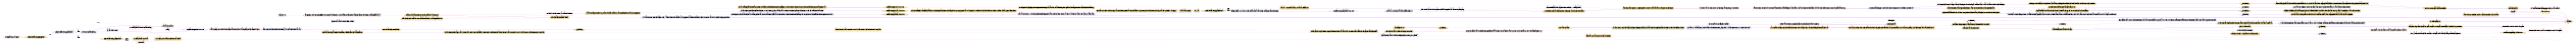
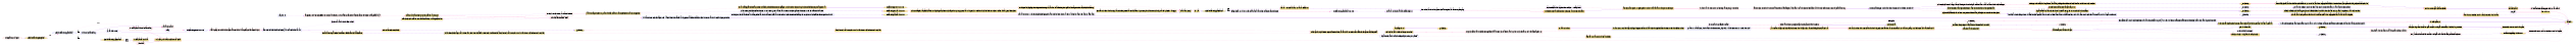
  digraph {
    rankdir=LR
    node [color=red fillcolor=khaki style=filled shape=box]
    edge [arrowhead=diamond color=purple style=dashed]
    "QuincyRank1Convo4 begins." [fillcolor=white shape=""]
    n2 [color=purple label="Check boolean QuincyHomeAsked" shape=""]
    n3 [color=blue fillcolor=white label="Check boolean QuincySpaceTrauma" shape=""]
    n4 [color=purple label="Check boolean QuincySpaceTrauma" shape=""]
    n5 [fillcolor=white label="oi. weltall-trauma. ludston. hochbausiedlung"]
    n6 [color=blue fillcolor=white label="oi. ludston. hochbausiedlung"]
    n7 [color=purple label="oi. weltall-trauma, bist du da?"]
    n8 [fillcolor=white label="oi, bist du da?"]
    n9 [color=blue fillcolor=white label="Okay?"]
    n10 [fillcolor=white label="Was hab ich verpasst?"]
    n11 [label="... Oh, schau, Arthur braucht mich für etwas. [Ende.]"]
    n12 [color=blue fillcolor=white label="Ja, das *sind* Wörter."]
    n13 [color=blue fillcolor=white label="Boolean QuincyHome1 is now true." shape=""]
    "Chat ends." [color=blue shape=""]
    n15 [color=blue fillcolor=white label="Was gibt's, Q?"]
    n16 [fillcolor=white label="hab gesehen, wie du herumschnüffelst und versuchst rauszufinden, wo du mit allen im team stehst. dachte ich mach es dir leichter und fang einfach an, ja?"]
    n17 [fillcolor=white label="hab dir gesagt, es würde dir nichts sagen. da komm ich her. du hast gefragt und ich sage es dir jetzt"]
    n18 [color=purple label="erzähl mir was krasses über dich und ich erzähl dir was über mich"]
    n19 [color=blue fillcolor=white label="aber worte sind nichts ohne ihren kontext, ja? du weißt nichts über das *was*"]
    n20 [fillcolor=white label="Würde ich, wenn ich wüsste, was \"krasses\" bedeutet."]
-   n21 [label="Ist für dich alles ein Handel. [Ende.]"]
+   n21 [fillcolor=white label="Ist für dich alles ein Handel. [Ende.]"]
    n22 [color=purple label="Entrati hat mir ein paar Bücher hinterlassen. Vielleicht kann ich da nachschauen."]
    n23 [label="Nein. Du hast recht. Tue ich nicht."]
    n24 [color=purple fillcolor=white label="Gibt es etwas, dass du mit mit teilen würdest?"]
    n25 [color=purple label="ja, das ist ne angewohnheit. sorry, mate. soll heißen, erzähl mir was entscheidendes. etwas schwerwiegendes."]
    n26 [color=blue fillcolor=white label="lol. du hast es immer noch nicht kapiert, oder ... alles im leben ist ein handel. was du gegen etwas anderes eintauscht. nichts ist umsonst. das wirst du noch früh genug verstehen"]
    n27 [color=blue label="wird dir dennoch nicht sagen, was du wissen willst, oder? wie es sich anfühlt. wie es riecht. wie die leute sind. aber ich versteh, was du versuchst zu tun. du willst wissen wo ich herkomme und wer ich bin"]
    n28 [color=blue label="+5 Chemistry" shape=""]
    n29 [color=purple label="weiß ich noch nicht. erzähl mir erst was krasses darüber, wo du aufgewachsen bist"]
    n30 [color=purple fillcolor=white label="Ich bin meiner persönlichen Hölle entkommen, nur um in einem System zu landen, das von einem verrückten Tyrannen übernommen wurde, der totale Kontrolle ausübte."]
    n31 [color=blue fillcolor=white label="Der einzige Ort, den ich als ehesten als Zuhause gesehen hab, ist ein verlassenes Schiff, dass wie ein Korken zwischen Dimensionen festhängt und von Geistern und schrecklichen Erinnerungen bewohnt wird."]
    n32 [label="Ich war unzählige Jahrhunderte lang in einer sich ständig wiederholenden Dimension gefangen, wo ich der Folter und Ermordung durch einen kindlichen Despoten ausgesetzt war."]
    n33 [color=purple label="und ich sage dir, es gibt bessere wege mich kennenzulernen, als dass ich dir von meiner oma erzähle oder dem ganzen nachkriegsscheiß"]
    n34 [label="aber ich versteh, was du versuchst zu tun. du willst wissen wo ich herkomme und wer ich bin"]
    n35 [label="Boolean QuincyNewWar1 is now true." shape=""]
    n36 [color=blue label="Boolean QuincyZariman1 is now true." shape=""]
    n37 [color=purple label="Boolean QuincyDuviri1 is now true." shape=""]
    n38 [color=purple label="Wie durch die Stadt zu ziehen und Dinge zu ermorden?"]
    n39 [label="Was schlägst du vor?"]
    n40 [color=blue fillcolor=white label="Ich glaube nicht, dass du wirklich so tiefgründig bist, Quincy. Sorry. [Ende.]"]
    n41 [label="Ich musste kämpfen, hauptsächlich alleine, um die gehirngewaschenen Unschuldigen des Ursprungssystems dazu zu bringen sich zu erheben und sich den beiden Verrückten zu stellen, die das System beherrschten."]
    n42 [color=purple fillcolor=white label="Das war der erste Ort, wo ich der Gleichgültigkeit begegnet bin, aber nicht der letzte. Aber es war der Ort, an dem der Mann in der Wand mir *alles* nahm."]
    n43 [color=purple label="Der übrigens die Schöpfung meiner eigenen Erinnerungen war, also der Void auf meinen Geist zugriff und ein Fragment eines Märchenbuches herauszog."]
    n44 [fillcolor=white label="LMAO ich schätze, das ist sicherlich eine möglichkeit, klar. aber nein, ich weiß bereits, dass du gut bist. ne, ich rede davon, wie du die sachen angehst, cuz"]
    n45 [label="+5 Chemistry" shape=""]
    n46 [label="alles klar, boss. hab versucht dir hier auszuhelfen"]
    n47 [color=purple label="Einer davon ist der Bruder des Dings, das mein Leben gerettet hat. Letztlich haben wir gewonnen. Aber ich erinnere mich noch gut an den Schrecken ... die Angst."]
    n48 [color=blue label="Ist das \"krass\" genug?"]
    n49 [color=blue label="du willst wissen, wer ich bin? frag mich dinge, die JETZT relevant sind, klar? nicht über irgendein kram über einen ort den du nie findest würdest"]
-   n50 [label="nun, da du mir davon"]
+   n50 [label="nun, da du mir zuhörst"]
    n51 [color=purple label="ich ... jau"]
    n52 [color=blue fillcolor=white label="Gut, aber wo wir aufwachsen - oder der damit verbundene Kontext - prägt doch, zu was für einer Person wir werden, oder nicht?"]
    n53 [color=purple fillcolor=white label="Ok. Nun. Hast du noch Familie zu Hause?"]
    n54 [color=blue label="Check boolean QuincySpaceTrauma" shape=""]
    n55 [label="ja, tut es aber du fragst mich nicht nach dem kontext, oder? du fragst nicht, was mein lieblingsfrühstück als kind war"]
    n56 [fillcolor=white label="siehste? das ist deine ursprüngliche frage, ohne den ganzen bullshit drumherum"]
    n57 [label="das war ... weit mehr als krass, cuz. das war einfach irre"]
    n58 [color=purple fillcolor=white label="heilige scheiße, cuz. du bist so voller weltall-trauma, dass es dein verdammter name sein könnte"]
    n59 [label="oder was ich werden wollte, wenn ich älter bin oder ob ich geschwister habe oder was mit meiner fam los ist. du hast nur gefragt, wo ich herkomme, als ob das relevant ist lol"]
    n60 [color=blue label="Sind sie noch da?"]
    n61 [color=purple fillcolor=white label="Philosophie."]
    n62 [color=purple fillcolor=white label="kein wunder, dass du mit dem ganzen scheiß hier umgehst, als wäre es ein spaziergang"]
    n63 [color=purple fillcolor=white label="Boolean QuincySpaceTrauma is now true." shape=""]
    n64 [color=blue label="Verstanden. Überspringen wir alles andere und kommen direkt zum Punkt?"]
    n65 [color=blue label="Okay. Also, hast du Geschwister?"]
    n66 [fillcolor=white label="+10 Chemistry" shape=""]
    n67 [label="Es ist definitiv nicht das Seltsamste oder Schlimmste, was ich bisher erlebt habe."]
    n68 [color=purple fillcolor=white label="Pack es einfach auf den Stapel mit dem restlichen ... \"Weltall-Trauma\"."]
    n69 [color=purple fillcolor=white label="und das war so viel mehr als krass. einfach völlig irre"]
    n70 [fillcolor=white label="+10 Chemistry" shape=""]
    n71 [color=blue label="hab nie behauptet, dass ich es dir sage"]
    n72 [color=blue label="Aber, du. Warte. Was?!"]
    n73 [label="Verarschst du mich ...? Ich glaube, du verarschst mich ..."]
    n74 [color=purple fillcolor=white label="Du bist wirklich *frustrierend*!"]
    n75 [color=blue fillcolor=white label="beim nächsten mal, wenn du mich kennenlernen willst, dann komm einfach zum punkt, ja? nur weil wir in diesem verdammten einkaufszentrum feststecken, heißt es nicht, dass ich gerne herumtrödel"]
    n76 [label="aber echt, mate. respekt, wo respekt gebührt. und mir ist klar, dass das nur die spitze vom eisberg ist"]
    n77 [color=blue label="du bist nicht das schnellste pferd im rennen, aber erreichst das ziel doch irgendwann. lolol. aber ja, genau das"]
    n78 [color=purple label="+5 Chemistry" shape=""]
    n79 [color=purple fillcolor=white label="+10 Chemistry" shape=""]
    n80 [fillcolor=white label="oh reg dich ab, boss. ich mach nur spaß. bist genauso schlimm wie arthur"]
    n81 [color=purple label="wir reden später, cuz"]
    n82 [fillcolor=white label="also, hier ist was du wissen musst, um den einzig wahren quincy-k zu verstehen"]
    n83 [color=blue fillcolor=white label="du willst mich kennenlernen, dann komm einfach zum punkt, ja? nur weil wir in diesem verdammten einkaufszentrum feststecken, heißt es nicht, dass ich gerne herumtrödel"]
    n84 [color=purple label="lmao ganz ruhig, mate, ich mach nur spaß. es macht zu viel spaß. es ist einfach zu leicht dich zu provozieren"]
    n85 [fillcolor=white label="LOL!! ja, mate, ich verarsch dich. es macht zu viel spaß und du hast dich dafür gerade echt angeboten"]
-   n86 [color=purple fillcolor=white label="nimm es nicht zu ernst. muss los. bis später"]
+   n86 [color=purple label="nimm es nicht zu ernst. muss los. bis später"]
    n87 [fillcolor=white label="hatte es schwer, verstehst du? musste mit allen mitteln um alles kämpfen, was ich dann zu oma und schwester heimbrachte. was du dir nicht selber nimmst, nimmt dir jemand anders weg"]
    n88 [color=purple label="Boolean QuincyTeasing1 is siehst true." shape=""]
    n89 [color=purple fillcolor=white label="musste mich anstrengen, um über die runden zukommen und zu überleben, verstehst du?"]
    n90 [fillcolor=white label="nimm es nicht zu ernst, es war nur ein scherz. muss los. bis später"]
    n91 [fillcolor=white label="Ich wünschte, ich könnte dir sagen, dass sich die Dinge in der Zukunft groß verändert haben. War da und kann es leider nicht bestätigen."]
    n92 [color=blue label="Das ist kein Leben, das ich persönliche kenne ... aber ich verstehe dich. Und ich respektiere das."]
    n93 [color=purple label="Ich persönlich halte nicht viel von dieser \"Der Gewinner bekommt alles\"-Philosophie. Es muss mehr im Leben geben."]
    n94 [color=purple label="Die Dinge wurden einfach nur komplizierter, aber all die grundlegenden Probleme sind noch dieselben. Es sind immer noch Menschen."]
    n95 [color=purple label="Ich glaube aber auch, dass noch mehr hinter dir steckt als ein Typ, der nur versucht sich durchzuschlagen."]
    n96 [label="Es erfordert eine starke Seele, das Tag für Tag zu tun."]
    n97 [color=blue fillcolor=white label="hörst dich an wie ein richtiger bonze. wir haben den scheiß gemacht, damit wir mehr vom leben hatten. kannst so herablassend sein, wie du willst, aber wenn du nicht mehr als krümel hast, tust du was getan werden muss"]
    n98 [label="+20 Chemistry" shape=""]
    n99 [color=blue label="+15 Chemistry" shape=""]
    n100 [color=purple fillcolor=white label="+20 Chemistry" shape=""]
    n101 [color=blue fillcolor=white label="+5 Chemistry" shape=""]
    n102 [color=blue label="hatte wirklich gehofft, dass die zukunft kein scheisshaufen ist, cuz. tut mir leid, dass deine vergangenheit ähnlich ist wie meine. können ja ein später mehr üble geschicten austauschen, hm?"]
    n103 [color=blue label="vielleicht. vielleicht nicht. bleib lang genug hier und vielleicht findest du es heraus. oder nicht. aber es ist gut, dass du respektierst, was du nicht verstehst"]
    n104 [color=purple fillcolor=white label="gut, dass du es erkennst, wenn du es siehst, auch wenn du es nicht erlebt hast, cuz. dazu braucht es echte Weisheit"]
    n105 [label="ich weiß, dass du nicht gerade von hier bist und du seltsamen scheiß in der vergangenheit hast, also lass ich das durchgehen"]
    n106 [label="muss los. muss ein paar scaldra erschießen"]
    n107 [label="aber du musst verstehen, wenn du was nicht verstehst, boss. bis dann"]
    n108 [color=purple fillcolor=white label="Viel Spaß."]
    n109 [label="Pass auf dich auf."]
    n110 [label="aber sowas von"]
    n111 [fillcolor=white label="lol. sie haben keine chance gegen micht, cuz. das weißt du"]
    "QuincyRank1Convo4 begins." -> n2 [arrowhead=odot]
    n2 -> n3 [color=deeppink label=true]
    n2 -> n4 [arrowhead=odot label=false style=dotted]
    n3 -> n5 [color=deeppink label=true style=dotted]
    n3 -> n6 [arrowhead=odot label=false]
    n4 -> n7 [arrowhead=onormal label=true]
    n4 -> n8 [arrowhead=onormal color=deeppink label=false style=dotted]
    n5 -> n9 [color=deeppink style=dotted]
    n5 -> n10 [color=deeppink style=dotted]
    n5 -> n11 [arrowhead=odot color=deeppink style=solid]
    n6 -> n9 [arrowhead=onormal style=dotted]
    n6 -> n10 [arrowhead=onormal style=solid]
    n6 -> n11 [arrowhead=onormal color=deeppink style=dotted]
    n6 -> n12 [arrowhead=onormal]
    n7 -> n11 [arrowhead=onormal style=dotted]
    n8 -> n11 [arrowhead=onormal style=solid]
    n9 -> n13 [color=deeppink]
    n10 -> n13 [arrowhead=odot color=deeppink style=dotted]
    n11 -> "Chat ends." [arrowhead=onormal color=deeppink style=dotted]
    n12 -> n5 [arrowhead=odot color=deeppink]
    n12 -> n13 [style=solid]
    n13 -> n17
    n15 -> n16 [style=dotted]
    n16 -> n18 [color=deeppink style=dotted]
    n17 -> n19 [color=deeppink style=solid]
    n18 -> n20 [arrowhead=onormal]
    n18 -> n21 [arrowhead=onormal color=deeppink style=solid]
    n19 -> n22 [arrowhead=odot color=deeppink style=dotted]
    n19 -> n23 [style=solid]
    n19 -> n24 [arrowhead=onormal style=dotted]
    n20 -> n25 [arrowhead=odot color=deeppink style=solid]
    n21 -> n26 [color=deeppink style=dotted]
    n22 -> n27 [arrowhead=onormal]
    n23 -> n28
    n24 -> n29 [arrowhead=onormal style=dotted]
    n25 -> n30 [arrowhead=onormal]
    n25 -> n31 [arrowhead=odot color=deeppink style=dotted]
    n25 -> n32 [arrowhead=odot color=deeppink style=dotted]
    n26 -> "Chat ends." [arrowhead=onormal style=solid]
    n27 -> n33 [arrowhead=onormal color=deeppink style=dotted]
    n28 -> n34 [arrowhead=odot color=deeppink]
    n29 -> n20 [arrowhead=odot color=deeppink]
    n29 -> n21 [arrowhead=odot]
    n30 -> n35
    n31 -> n36
    n32 -> n37 [arrowhead=onormal style=solid]
    n33 -> n38 [arrowhead=onormal style=dotted]
    n33 -> n39 [arrowhead=odot color=deeppink style=dotted]
    n33 -> n40 [arrowhead=onormal color=deeppink]
    n34 -> n33 [arrowhead=onormal color=deeppink style=dotted]
    n35 -> n41 [arrowhead=odot color=deeppink]
    n36 -> n42 [arrowhead=odot color=deeppink style=solid]
    n37 -> n43 [arrowhead=odot color=deeppink]
    n38 -> n44 [arrowhead=onormal color=deeppink style=solid]
    n39 -> n45 [arrowhead=odot style=solid]
    n40 -> n46 [arrowhead=onormal color=deeppink style=dotted]
    n41 -> n47 [arrowhead=onormal color=deeppink style=dotted]
    n42 -> n48 [arrowhead=onormal style=solid]
    n43 -> n48 [color=deeppink style=dotted]
    n44 -> n49 [arrowhead=onormal color=deeppink]
    n45 -> n50 [arrowhead=odot style=dotted]
    n46 -> "Chat ends." [style=dotted]
    n47 -> n48 [color=deeppink style=solid]
    n48 -> n51 [arrowhead=odot color=deeppink style=solid]
    n49 -> n52 [arrowhead=odot style=solid]
    n49 -> n53 [arrowhead=odot color=deeppink style=dotted]
    n50 -> n49 [arrowhead=odot style=solid]
    n51 -> n54 [style=dotted]
    n52 -> n55 [color=deeppink]
    n53 -> n56 [color=deeppink]
    n54 -> n57 [arrowhead=onormal label=true style=dotted]
    n54 -> n58 [arrowhead=onormal label=false]
    n55 -> n59 [color=deeppink style=solid]
    n56 -> n60 [style=solid]
    n56 -> n61 [arrowhead=odot color=deeppink]
    n57 -> n62 [arrowhead=odot style=solid]
    n58 -> n63 [color=deeppink]
    n59 -> n64 [color=deeppink style=dotted]
    n59 -> n65 [color=deeppink]
    n61 -> n66 [arrowhead=onormal style=dotted]
    n62 -> n67 [color=deeppink style=solid]
    n62 -> n68 [arrowhead=onormal color=deeppink style=dotted]
    n63 -> n69 [style=dotted]
    n64 -> n70 [arrowhead=odot style=solid]
    n65 -> n71 [color=deeppink style=solid]
    n66 -> n75 [arrowhead=odot color=deeppink style=solid]
    n67 -> n76 [arrowhead=onormal style=solid]
    n68 -> n76 [arrowhead=onormal color=deeppink]
    n69 -> n62 [style=dotted]
    n70 -> n77
    n71 -> n72 [arrowhead=onormal style=solid]
    n71 -> n73 [color=deeppink style=dotted]
    n71 -> n74 [arrowhead=onormal]
    n72 -> n78 [arrowhead=odot color=deeppink]
    n73 -> n79 [arrowhead=odot]
    n74 -> n80 [arrowhead=odot style=dotted]
    n75 -> n81 [arrowhead=odot color=deeppink style=solid]
    n76 -> n82 [arrowhead=odot color=deeppink style=solid]
    n77 -> n83
    n78 -> n84 [arrowhead=onormal style=solid]
    n79 -> n85 [arrowhead=odot color=deeppink style=dotted]
    n80 -> n86
    n81 -> "Chat ends." [arrowhead=onormal style=solid]
    n82 -> n87 [arrowhead=odot style=dotted]
    n83 -> n81 [color=deeppink]
    n84 -> n86 [arrowhead=onormal style=solid]
    n85 -> n88 [arrowhead=odot]
    n86 -> "Chat ends." [color=deeppink]
    n87 -> n89 [style=solid]
    n88 -> n90 [arrowhead=onormal color=deeppink]
    n89 -> n91 [arrowhead=odot style=solid]
    n89 -> n92 [arrowhead=onormal]
    n89 -> n93 [arrowhead=odot color=deeppink]
    n90 -> "Chat ends."
    n91 -> n94 [arrowhead=onormal color=deeppink style=solid]
    n92 -> n95 [arrowhead=odot]
    n92 -> n96 [color=deeppink]
    n93 -> n97 [style=solid]
    n94 -> n98 [arrowhead=odot]
    n95 -> n99 [style=solid]
    n96 -> n100 [arrowhead=odot]
    n97 -> n101 [arrowhead=onormal color=deeppink]
    n98 -> n102 [color=deeppink style=solid]
    n99 -> n103 [arrowhead=onormal color=deeppink]
    n100 -> n104
    n101 -> n105 [style=solid]
    n102 -> n106 [style=solid]
    n103 -> n106 [arrowhead=onormal color=deeppink style=dotted]
    n104 -> n106 [arrowhead=onormal color=deeppink]
    n105 -> n107 [color=deeppink style=dotted]
    n106 -> n108 [arrowhead=onormal]
    n106 -> n109 [arrowhead=onormal style=solid]
    n107 -> "Chat ends." [arrowhead=odot]
    n108 -> n110 [arrowhead=odot color=deeppink style=solid]
    n109 -> n111 [color=deeppink]
    n110 -> "Chat ends." [arrowhead=odot color=deeppink style=solid]
    n111 -> "Chat ends." [arrowhead=odot style=dotted]
  }
